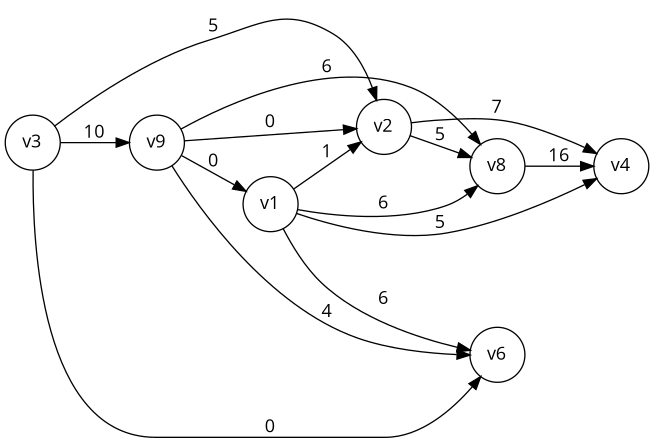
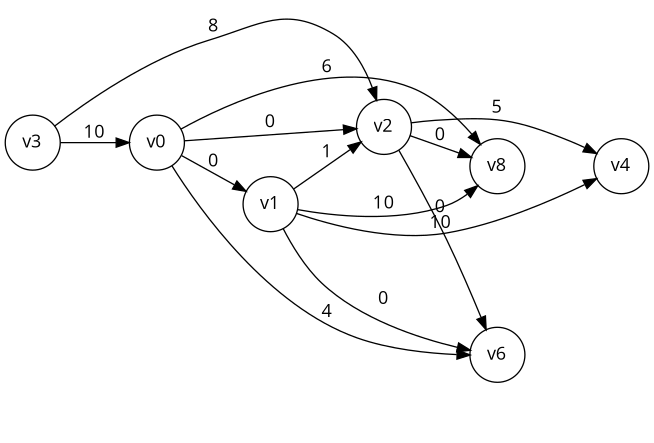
  digraph {
    fontname="Open Sans"
    rankdir=LR
    node [fontname="Open Sans" shape=circle]
    edge [fontname="Open Sans"]
-   n1 [label=v9]
+   n1 [label=v0]
    n2 [label=v1]
    n3 [label=v8]
    n4 [label=v6]
    n5 [label=v2]
    n6 [label=v4]
    n7 [label=v3]
    n1 -> n2 [label=0]
    n1 -> n3 [label=6]
    n1 -> n4 [label=4]
    n1 -> n5 [label=0]
-   n2 -> n3 [label=6]
-   n2 -> n4 [label=6]
+   n2 -> n3 [label=10]
+   n2 -> n4 [label=0]
    n2 -> n5 [label=1]
-   n2 -> n6 [label=5]
-   n3 -> n6 [label=16]
-   n5 -> n3 [label=5]
-   n7 -> n4 [label=0]
-   n5 -> n6 [label=7]
+   n2 -> n6 [label=10]
+   n5 -> n3 [label=0]
+   n5 -> n4 [label=0]
+   n5 -> n6 [label=5]
    n7 -> n1 [label=10]
-   n7 -> n5 [label=5]
+   n7 -> n5 [label=8]
  }
